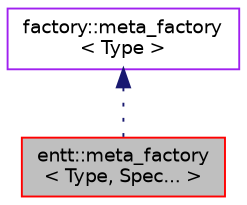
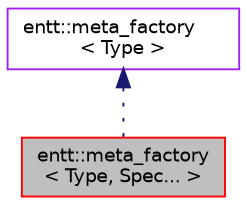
  digraph {
    node [fontname=Helvetica fontsize=10 shape=record style=filled]
    n1 [color=red fillcolor=grey75 fontcolor=black height=0.2 label="entt::meta_factory\l\< Type, Spec... \>" width=0.4]
-   n2 [color=purple fillcolor=white height=0.2 label="factory::meta_factory\l\< Type \>" width=0.4]
+   n2 [color=purple fillcolor=white height=0.2 label="entt::meta_factory\l\< Type \>" width=0.4]
    n2 -> n1 [color=midnightblue dir=back fontname=Helvetica fontsize=10 labelfontname=Helvetica labelfontsize=10 style=dotted]
  }
